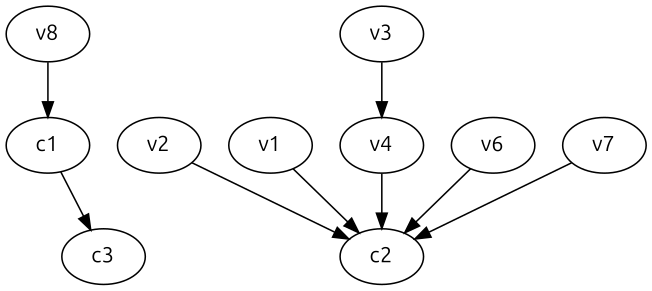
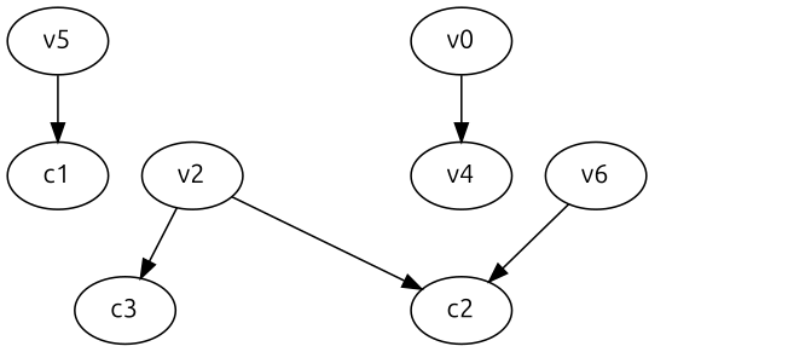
  strict digraph {
    fontname=Ubuntu
    node [fontname=Ubuntu]
    edge [fontname=Ubuntu weight=1]
-   v1
    c2
    v2
    c3
-   v3
+   v3 [label=v0]
    v4
-   v5 [label=v8]
+   v5
    c1
    v6
-   v7
-   v1 -> c2
    v2 -> c2
-   c1 -> c3
+   v2 -> c3
    v3 -> v4
-   v4 -> c2
    v5 -> c1
    v6 -> c2
-   v7 -> c2
  }
